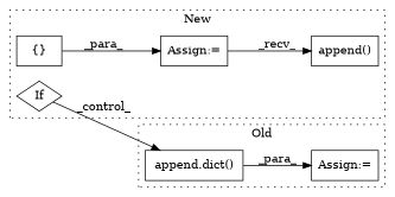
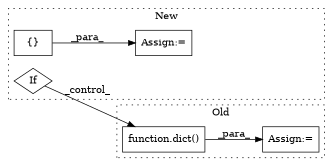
  digraph {
    rankdir=LR
    node [a=75 l=3 shape=box]
-   n1 [l=6 label="append.dict()" s=13020]
+   n1 [l=6 label="function.dict()" s=13020]
    n2 [a=68 label="Assign:=" s=13017]
-   n3 [l="24,1" label="append()" s="12729,12766"]
    n4 [a=59 l="1,0" label="{}" s="11484,11486"]
    n5 [a=68 label="Assign:=" s=11481]
    n6 [a=96 label=If s=12677 shape=diamond]
    subgraph cluster_1 {
      label=Old
      style=dotted
      n1
      n2
    }
    subgraph cluster_2 {
      label=New
      style=dotted
-     n3
      n4
      n5
      n6
    }
    n1 -> n2 [label=_para_]
    n4 -> n5 [label=_para_]
-   n5 -> n3 [label=_recv_]
    n6 -> n1 [label=_control_]
  }
